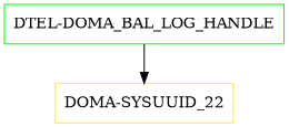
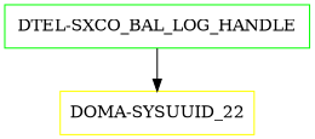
  digraph {
    node [shape=box]
-   "DTEL-SXCO_BAL_LOG_HANDLE" [color=green label="DTEL-DOMA_BAL_LOG_HANDLE"]
+   "DTEL-SXCO_BAL_LOG_HANDLE" [color=green]
    "DOMA-SYSUUID_22" [color=yellow]
    "DTEL-SXCO_BAL_LOG_HANDLE" -> "DOMA-SYSUUID_22"
  }
